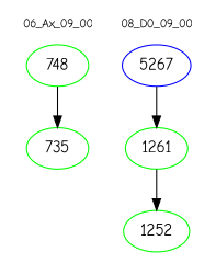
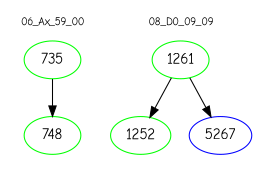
  digraph {
    fontname="Comic Neue"
    node [color=green fontname="Comic Neue"]
    edge [color=black fontname="Comic Neue"]
    n1 [label=748]
    n2 [label=735]
    n3 [label=1261]
    n4 [label=1252]
    n5 [color=blue label=5267]
    subgraph cluster_1 {
      color=white
      fontsize=10
-     label="06_Ax_09_00"
+     label="06_Ax_59_00"
      n1
      n2
    }
    subgraph cluster_2 {
      color=white
      fontsize=10
-     label="08_D0_09_00"
+     label="08_D0_09_09"
      n3
      n4
      n5
    }
-   n1 -> n2
+   n2 -> n1
    n3 -> n4
-   n5 -> n3
+   n3 -> n5
  }
